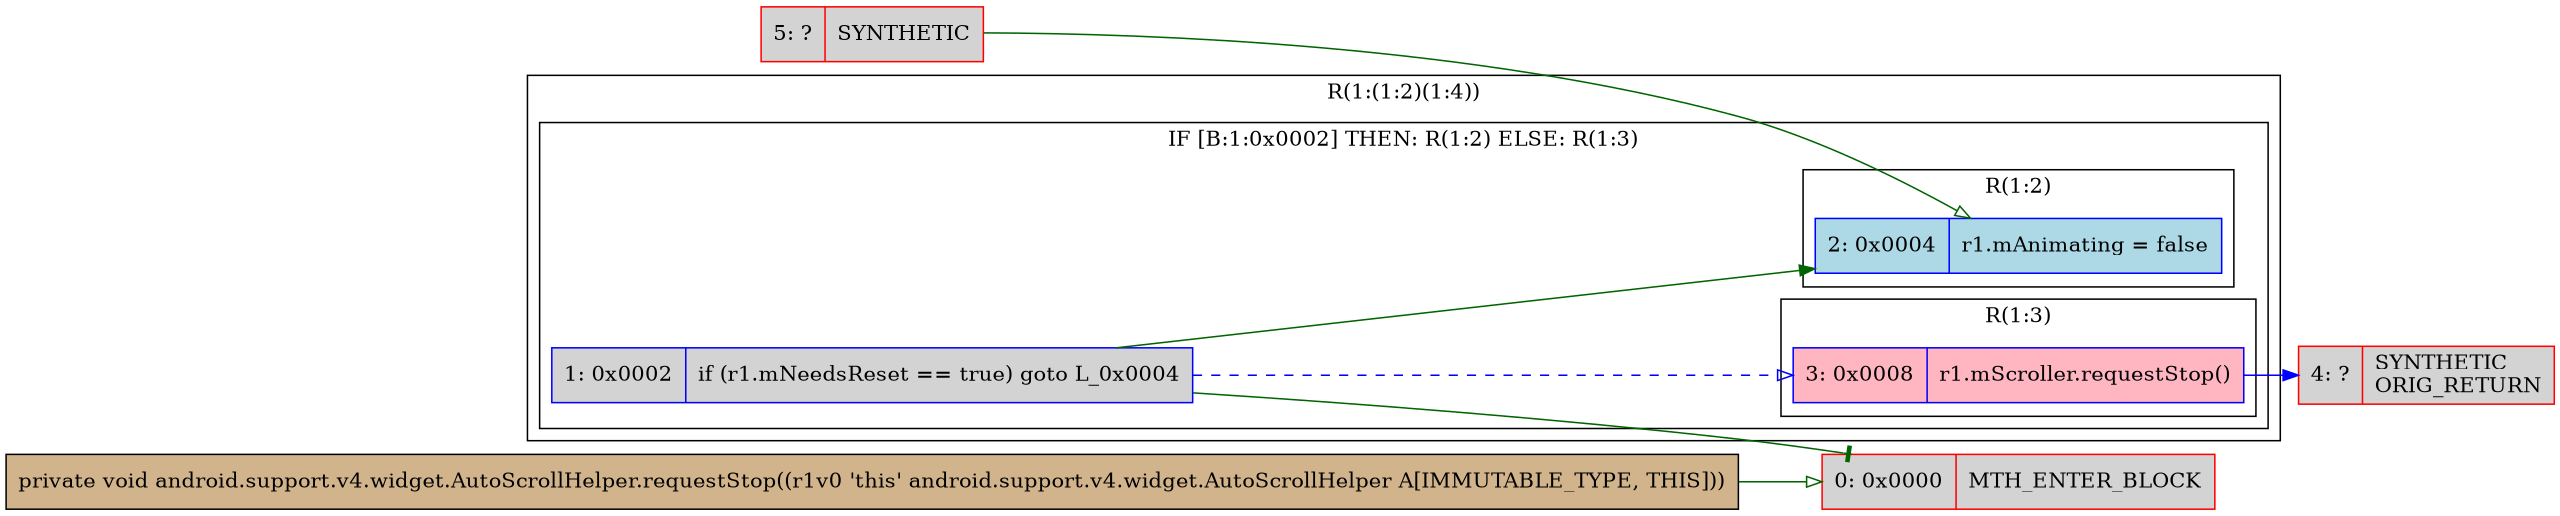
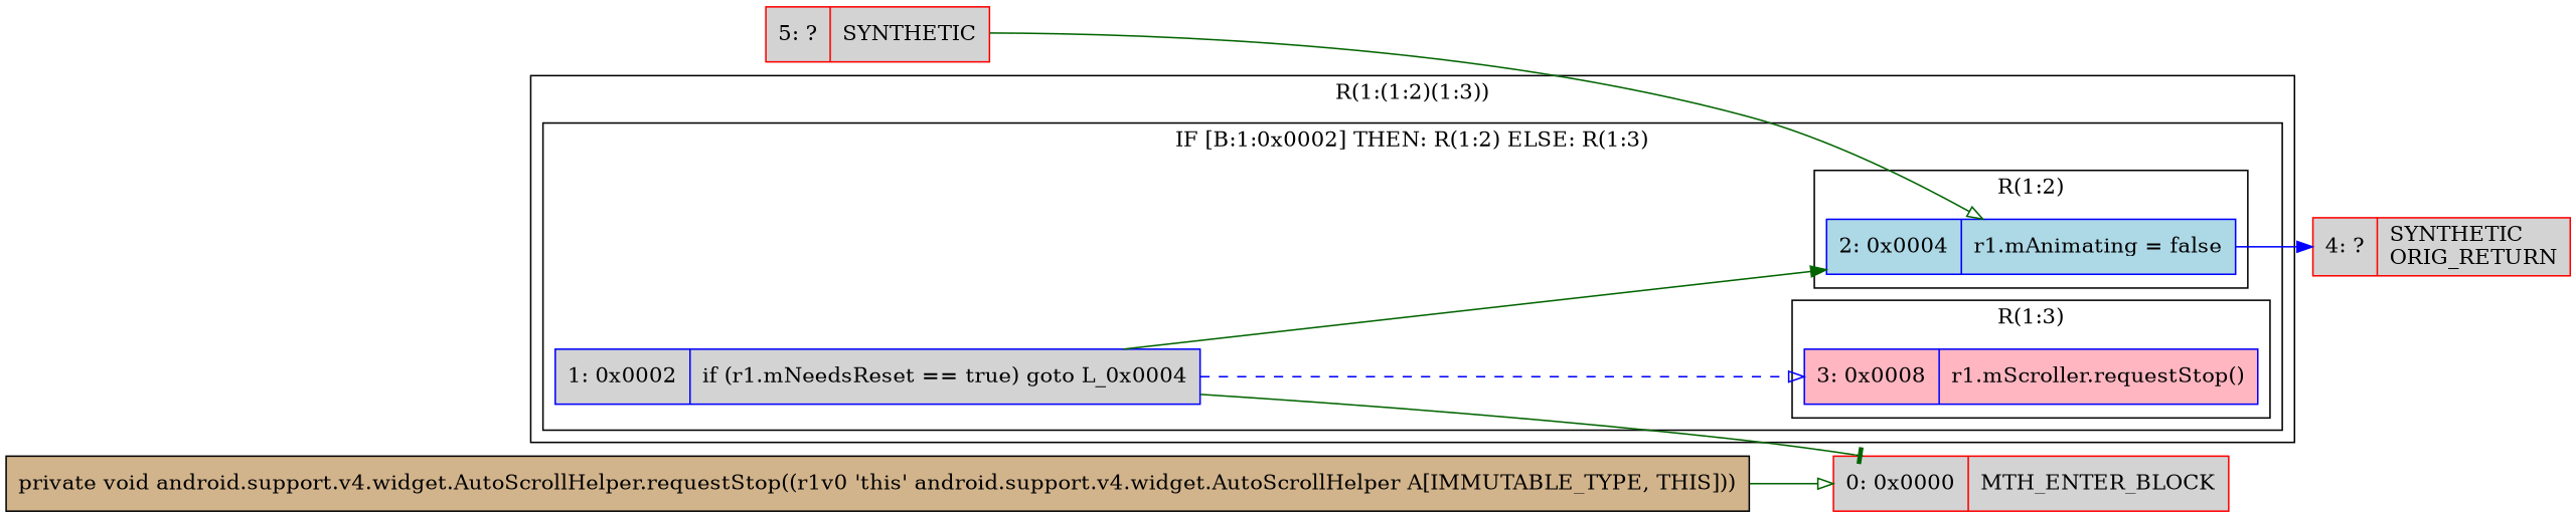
  digraph {
    rankdir=LR
    node [color=blue fillcolor=lightgrey shape=record style=filled]
    edge [arrowhead=onormal color=darkgreen]
    n1 [fillcolor=lightblue label="{2\:\ 0x0004|r1.mAnimating = false\l}"]
    n2 [fillcolor=lightpink label="{3\:\ 0x0008|r1.mScroller.requestStop()\l}"]
    n3 [label="{1\:\ 0x0002|if (r1.mNeedsReset == true) goto L_0x0004\l}"]
    n4 [color=red label="{4\:\ ?|SYNTHETIC\lORIG_RETURN\l}"]
    n5 [color=red label="{0\:\ 0x0000|MTH_ENTER_BLOCK\l}"]
    n6 [color=red label="{5\:\ ?|SYNTHETIC\l}"]
    n7 [fillcolor=tan label="{private void android.support.v4.widget.AutoScrollHelper.requestStop((r1v0 'this' android.support.v4.widget.AutoScrollHelper A[IMMUTABLE_TYPE, THIS])) }" color=""]
    subgraph cluster_1 {
-     label="R(1:(1:2)(1:4))"
+     label="R(1:(1:2)(1:3))"
      subgraph cluster_2 {
        label="IF [B:1:0x0002] THEN: R(1:2) ELSE: R(1:3)"
        n3
        subgraph cluster_3 {
          label="R(1:2)"
          n1
        }
        subgraph cluster_4 {
          label="R(1:3)"
          n2
        }
      }
    }
-   n2 -> n4 [arrowhead=normal color=blue]
+   n1 -> n4 [arrowhead=normal color=blue]
    n3 -> n1 [arrowhead=normal]
    n3 -> n2 [color=blue style=dashed]
    n3 -> n5 [arrowhead=tee]
    n6 -> n1
    n7 -> n5
  }
